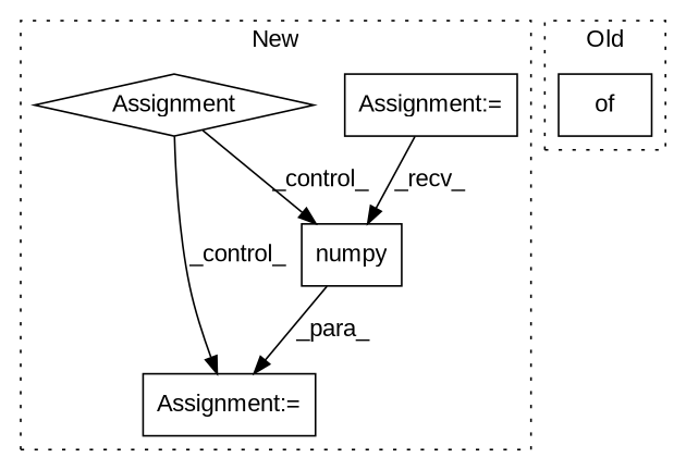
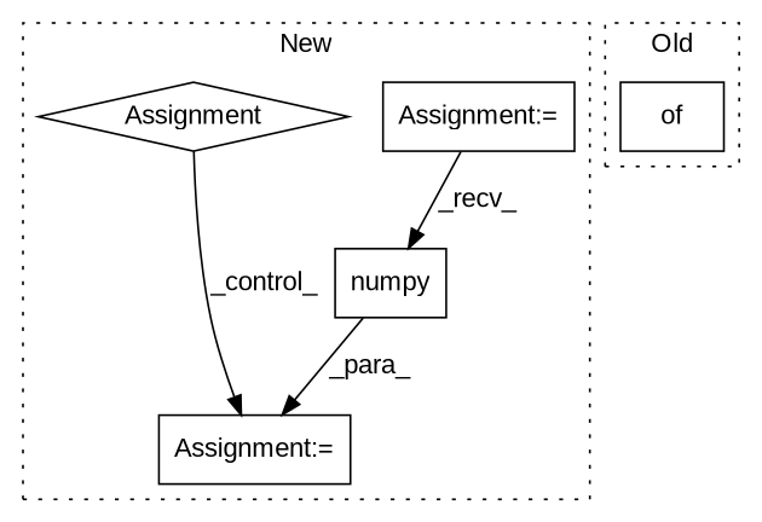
  digraph {
    fontname="Liberation Sans"
    node [a=32 fontname="Liberation Sans" shape=box]
    edge [fontname="Liberation Sans"]
    n1 [l=7 label=numpy s=10522]
    n2 [a=7 l=22 label="Assignment:=" s=10379]
    n3 [a=25 l="4,2" label=Assignment s="10468,10502" shape=diamond]
    n4 [a=7 l=1 label="Assignment:=" s=10516]
    n5 [l=4 label=of s=10932]
    subgraph cluster_1 {
      label=New
      style=dotted
      n1
      n2
      n3
      n4
    }
    subgraph cluster_2 {
      label=Old
      style=dotted
      n5
    }
    n1 -> n4 [label=_para_]
    n2 -> n1 [label=_recv_]
-   n3 -> n1 [label=_control_]
    n3 -> n4 [label=_control_]
  }
